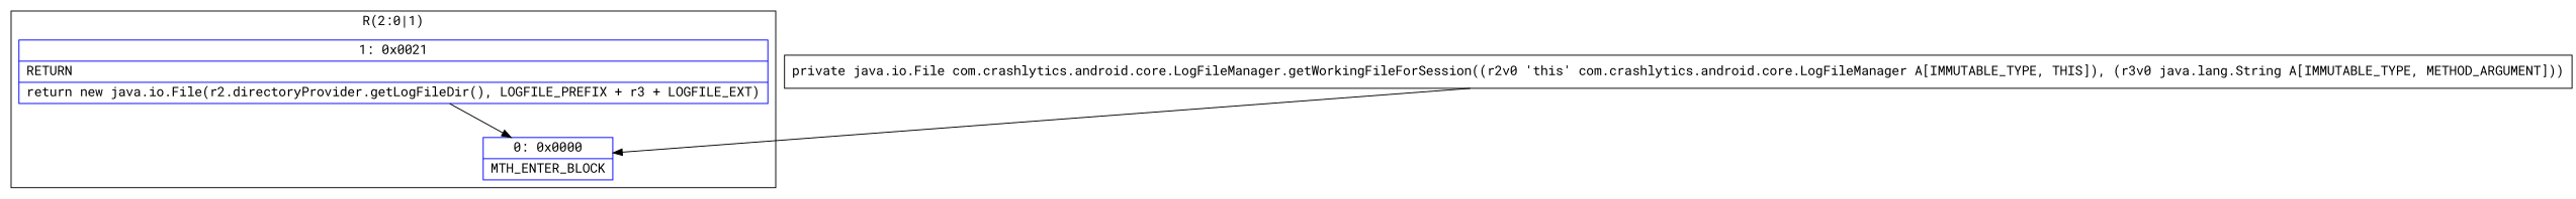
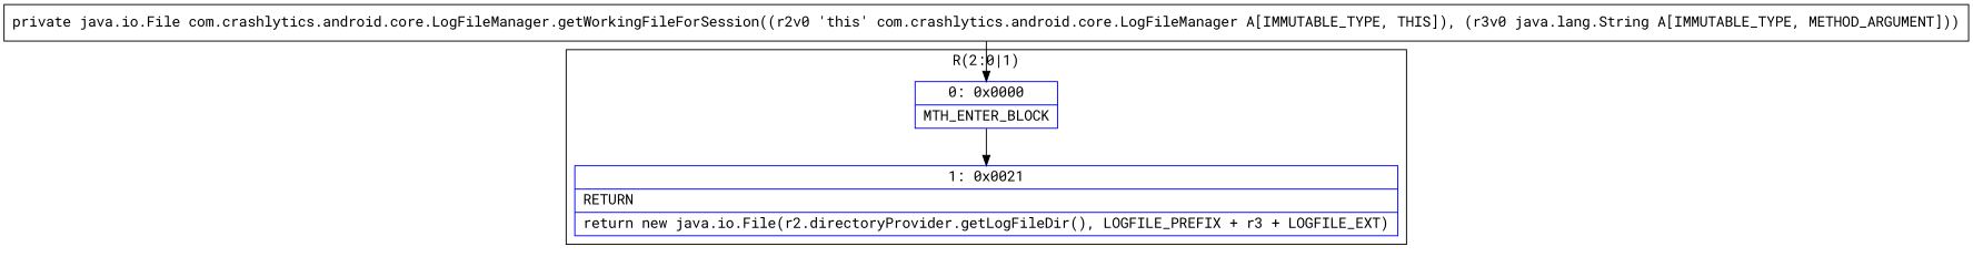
  digraph {
    fontname="Roboto Mono"
    node [color=blue shape=record fontname="Roboto Mono"]
    edge [fontname="Roboto Mono"]
    n1 [label="{0\:\ 0x0000|MTH_ENTER_BLOCK\l}"]
    n2 [label="{1\:\ 0x0021|RETURN\l|return new java.io.File(r2.directoryProvider.getLogFileDir(), LOGFILE_PREFIX + r3 + LOGFILE_EXT)\l}"]
    n3 [label="{private java.io.File com.crashlytics.android.core.LogFileManager.getWorkingFileForSession((r2v0 'this' com.crashlytics.android.core.LogFileManager A[IMMUTABLE_TYPE, THIS]), (r3v0 java.lang.String A[IMMUTABLE_TYPE, METHOD_ARGUMENT])) }" color=""]
    subgraph cluster_1 {
      label="R(2:0|1)"
      n1
      n2
    }
-   n2 -> n1
+   n1 -> n2
    n3 -> n1
  }
